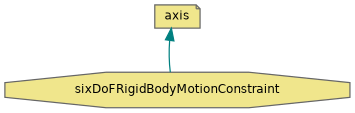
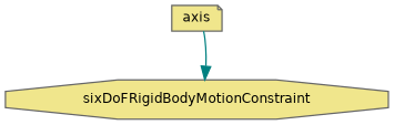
  digraph {
    node [color=gray40 fillcolor=khaki fontname=Helvetica fontsize=10 style=filled]
    n1 [fontcolor=black height=0.2 label=axis shape=note width=0.4]
    n2 [height=0.2 label=sixDoFRigidBodyMotionConstraint shape=octagon width=0.4]
-   n1 -> n2 [color=teal dir=back fontname=Helvetica fontsize=10 labelfontname=Helvetica labelfontsize=10 style=solid]
+   n2 -> n1 [color=teal dir=back fontname=Helvetica fontsize=10 labelfontname=Helvetica labelfontsize=10 style=solid]
  }
